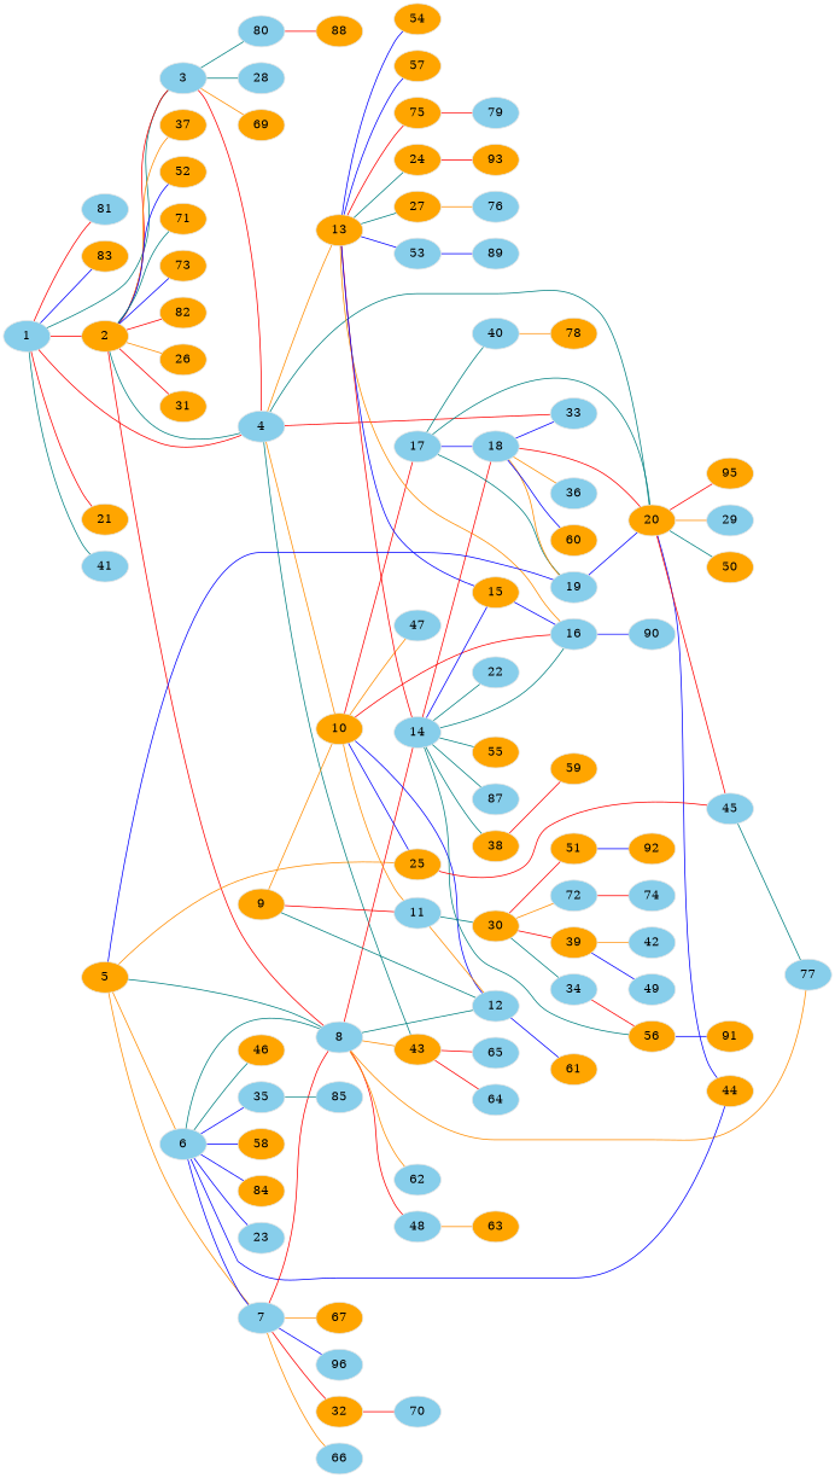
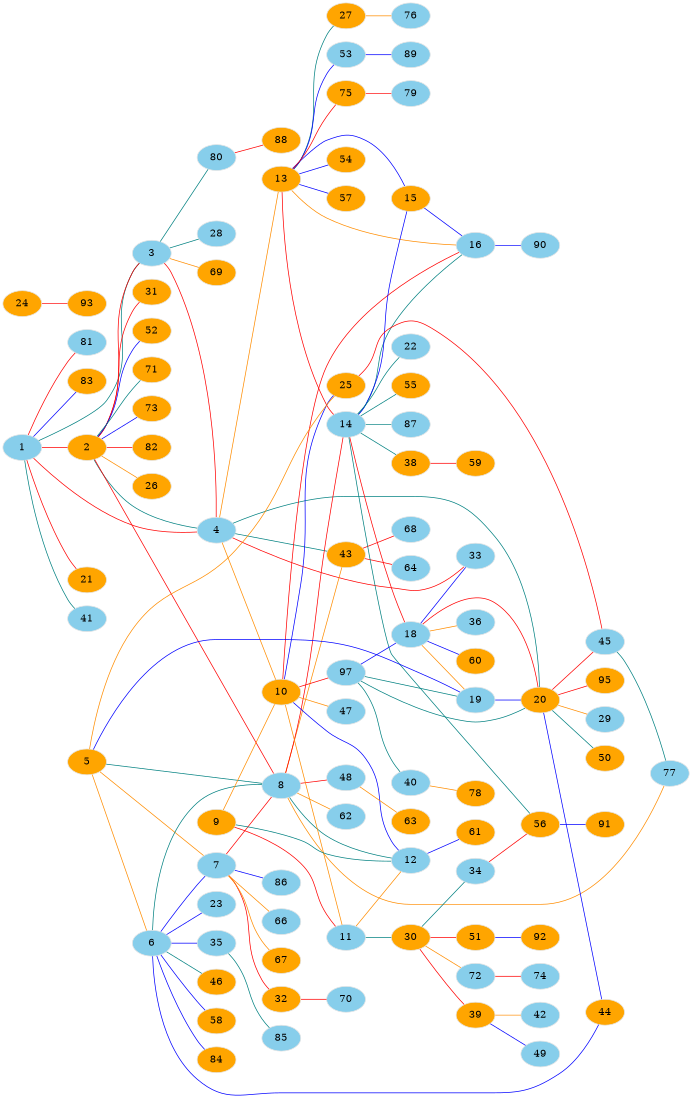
  graph {
    rankdir=LR
    node [color=gray90 fillcolor=orange style=filled]
    edge [color=red]
    1 [fillcolor=skyblue]
    2
    3 [fillcolor=skyblue]
    4 [fillcolor=skyblue]
    21
    41 [fillcolor=skyblue]
    81 [fillcolor=skyblue]
    83
    8 [fillcolor=skyblue]
    26
    31
-   37
    52
    71
    73
    82
    28 [fillcolor=skyblue]
    69
    80 [fillcolor=skyblue]
    10
    13
    20
    33 [fillcolor=skyblue]
    43
    12 [fillcolor=skyblue]
    14 [fillcolor=skyblue]
    48 [fillcolor=skyblue]
    62 [fillcolor=skyblue]
    77 [fillcolor=skyblue]
    88
    25
    11 [fillcolor=skyblue]
    16 [fillcolor=skyblue]
-   17 [fillcolor=skyblue]
+   17 [fillcolor=skyblue label=97]
    47 [fillcolor=skyblue]
    15
    24
    27
    53 [fillcolor=skyblue]
    54
    57
    75
    44
    29 [fillcolor=skyblue]
    45 [fillcolor=skyblue]
    50
    n47 [label=95]
    64 [fillcolor=skyblue]
-   68 [fillcolor=skyblue label=65]
+   68 [fillcolor=skyblue]
    5
    6 [fillcolor=skyblue]
    7 [fillcolor=skyblue]
    19 [fillcolor=skyblue]
    23 [fillcolor=skyblue]
    35 [fillcolor=skyblue]
    46
    58
    84
    32
    66 [fillcolor=skyblue]
    67
-   86 [fillcolor=skyblue label=96]
+   86 [fillcolor=skyblue]
    85 [fillcolor=skyblue]
    70 [fillcolor=skyblue]
    61
    18 [fillcolor=skyblue]
    22 [fillcolor=skyblue]
    38
    55
    56
    87 [fillcolor=skyblue]
    63
    9
    30
    90 [fillcolor=skyblue]
    40 [fillcolor=skyblue]
    34 [fillcolor=skyblue]
    39
    51
    72 [fillcolor=skyblue]
    93
    76 [fillcolor=skyblue]
    89 [fillcolor=skyblue]
    79 [fillcolor=skyblue]
    36 [fillcolor=skyblue]
    60
    59
    91
    78
    42 [fillcolor=skyblue]
    49 [fillcolor=skyblue]
    92
    74 [fillcolor=skyblue]
    1 -- 2
    1 -- 3 [color=teal]
    1 -- 4
    1 -- 21
    1 -- 41 [color=teal]
    1 -- 81
    1 -- 83 [color=blue]
    2 -- 3
    2 -- 4 [color=teal]
    2 -- 8
    2 -- 26 [color=darkorange]
    2 -- 31
-   2 -- 37 [color=darkorange]
    2 -- 52 [color=blue]
    2 -- 71 [color=teal]
    2 -- 73 [color=blue]
    2 -- 82
    3 -- 4
    3 -- 28 [color=teal]
    3 -- 69 [color=darkorange]
    3 -- 80 [color=teal]
    4 -- 10 [color=darkorange]
    4 -- 13 [color=darkorange]
    4 -- 20 [color=teal]
    4 -- 33
    4 -- 43 [color=teal]
    8 -- 43 [color=darkorange]
    8 -- 12 [color=teal]
    8 -- 14
    8 -- 48
    8 -- 62 [color=darkorange]
    8 -- 77 [color=darkorange]
    80 -- 88
    10 -- 12 [color=blue]
    10 -- 25 [color=blue]
    10 -- 11 [color=darkorange]
    10 -- 16
    10 -- 17
    10 -- 47 [color=darkorange]
    13 -- 14
    13 -- 16 [color=darkorange]
    13 -- 15 [color=blue]
-   13 -- 24 [color=teal]
    13 -- 27 [color=teal]
    13 -- 53 [color=blue]
    13 -- 54 [color=blue]
    13 -- 57 [color=blue]
    13 -- 75
    20 -- 44 [color=blue]
    20 -- 29 [color=darkorange]
    20 -- 45
    20 -- 50 [color=teal]
    20 -- n47
    43 -- 64
    43 -- 68
    12 -- 61 [color=blue]
    14 -- 16 [color=teal]
    14 -- 15 [color=blue]
    14 -- 18
    14 -- 22 [color=teal]
    14 -- 38 [color=teal]
    14 -- 55 [color=teal]
    14 -- 56 [color=teal]
    14 -- 87 [color=teal]
    48 -- 63 [color=darkorange]
    25 -- 45
    11 -- 12 [color=darkorange]
    11 -- 30 [color=teal]
    16 -- 90 [color=blue]
    17 -- 20 [color=teal]
    17 -- 19 [color=teal]
    17 -- 18 [color=blue]
    17 -- 40 [color=teal]
    15 -- 16 [color=blue]
    24 -- 93
    27 -- 76 [color=darkorange]
    53 -- 89 [color=blue]
    75 -- 79
    45 -- 77 [color=teal]
    5 -- 8 [color=teal]
    5 -- 25 [color=darkorange]
    5 -- 6 [color=darkorange]
    5 -- 7 [color=darkorange]
    5 -- 19 [color=blue]
    6 -- 8 [color=teal]
    6 -- 44 [color=blue]
    6 -- 7 [color=blue]
    6 -- 23 [color=blue]
    6 -- 35 [color=blue]
    6 -- 46 [color=teal]
    6 -- 58 [color=blue]
    6 -- 84 [color=blue]
    7 -- 8
    7 -- 32
    7 -- 66 [color=darkorange]
    7 -- 67 [color=darkorange]
    7 -- 86 [color=blue]
    19 -- 20 [color=blue]
    35 -- 85 [color=teal]
    32 -- 70
    18 -- 20
    18 -- 33 [color=blue]
    18 -- 19 [color=darkorange]
    18 -- 36 [color=darkorange]
    18 -- 60 [color=blue]
    38 -- 59
    56 -- 91 [color=blue]
    9 -- 10 [color=darkorange]
    9 -- 12 [color=teal]
    9 -- 11
    30 -- 34 [color=teal]
    30 -- 39
    30 -- 51
    30 -- 72 [color=darkorange]
    40 -- 78 [color=darkorange]
    34 -- 56
    39 -- 42 [color=darkorange]
    39 -- 49 [color=blue]
    51 -- 92 [color=blue]
    72 -- 74
  }
